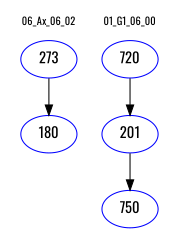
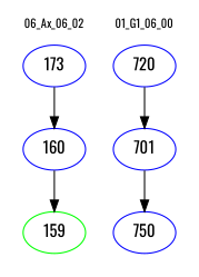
  digraph {
    fontname=Oswald
    node [color=blue fontname=Oswald]
    edge [color=black fontname=Oswald]
-   n1 [label=273]
-   n2 [label=180]
+   n1 [label=173]
+   n2 [label=160]
+   n3 [color=green label=159]
    n4 [label=720]
-   n5 [label=201]
+   n5 [label=701]
    n6 [label=750]
    subgraph cluster_1 {
      color=white
      fontsize=10
      label="06_Ax_06_02"
      n1
      n2
+     n3
    }
    subgraph cluster_2 {
      color=white
      fontsize=10
      label="01_G1_06_00"
      n4
      n5
      n6
    }
    n1 -> n2
+   n2 -> n3
    n4 -> n5
    n5 -> n6
  }
